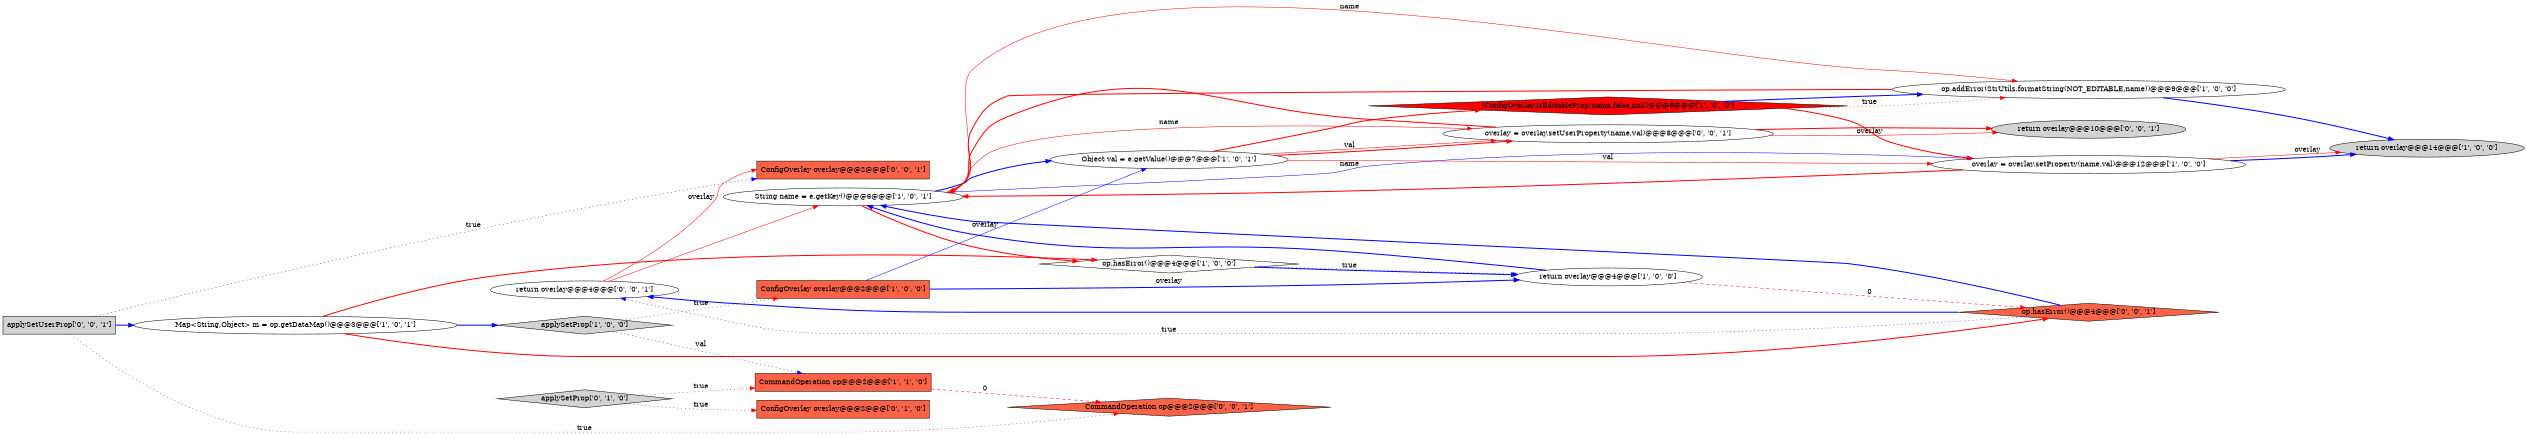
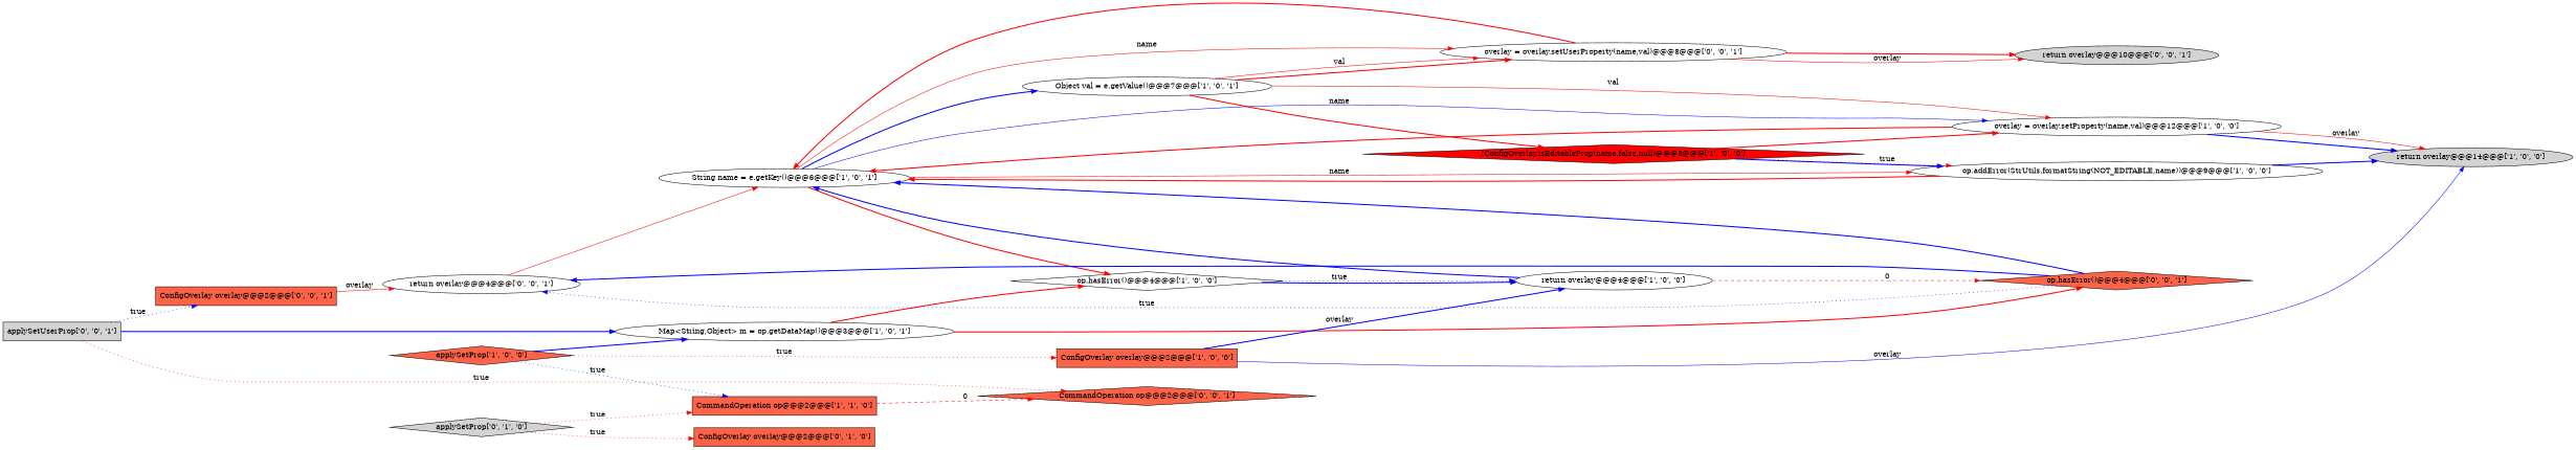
  digraph {
    rankdir=LR
    node [fillcolor=white shape=ellipse style=filled]
    edge [color=red style=bold]
    n1 [fillcolor=tomato label="ConfigOverlay overlay@@@2@@@['0', '0', '1']" shape=box]
    n2 [label="return overlay@@@4@@@['0', '0', '1']"]
    n3 [label="String name = e.getKey()@@@6@@@['1', '0', '1']"]
    n4 [fillcolor=tomato label="ConfigOverlay overlay@@@2@@@['0', '1', '0']" shape=box]
    n5 [fillcolor=lightgray label="return overlay@@@10@@@['0', '0', '1']"]
    n6 [label="overlay = overlay.setProperty(name,val)@@@12@@@['1', '0', '0']"]
    n7 [label="op.addError(StrUtils.formatString(NOT_EDITABLE,name))@@@9@@@['1', '0', '0']"]
    n8 [label="overlay = overlay.setUserProperty(name,val)@@@8@@@['0', '0', '1']"]
    n9 [label="Object val = e.getValue()@@@7@@@['1', '0', '1']"]
    n10 [label="op.hasError()@@@4@@@['1', '0', '0']" shape=diamond]
    n11 [fillcolor=lightgray label="return overlay@@@14@@@['1', '0', '0']"]
    n12 [fillcolor=red label="!ConfigOverlay.isEditableProp(name,false,null)@@@8@@@['1', '0', '0']" shape=diamond]
    n13 [label="Map<String,Object> m = op.getDataMap()@@@3@@@['1', '0', '1']"]
    n14 [fillcolor=tomato label="op.hasError()@@@4@@@['0', '0', '1']" shape=diamond]
    n15 [label="return overlay@@@4@@@['1', '0', '0']"]
    n16 [fillcolor=tomato label="CommandOperation op@@@2@@@['0', '0', '1']" shape=diamond]
    n17 [fillcolor=tomato label="CommandOperation op@@@2@@@['1', '1', '0']" shape=box]
    n18 [fillcolor=lightgray label="applySetUserProp['0', '0', '1']" shape=box]
    n19 [fillcolor=lightgray label="applySetProp['0', '1', '0']" shape=diamond]
-   n20 [fillcolor=lightgray label="applySetProp['1', '0', '0']" shape=diamond]
+   n20 [fillcolor=tomato label="applySetProp['1', '0', '0']" shape=diamond]
    n21 [fillcolor=tomato label="ConfigOverlay overlay@@@2@@@['1', '0', '0']" shape=box]
-   n2 -> n1 [label=overlay style=solid]
+   n1 -> n2 [label=overlay style=solid]
    n2 -> n3 [style=solid]
    n3 -> n6 [color=blue label=name style=solid]
    n3 -> n7 [label=name style=solid]
    n3 -> n8 [label=name style=solid]
    n3 -> n9 [color=blue]
    n3 -> n10
    n6 -> n3
    n6 -> n11 [label=overlay style=solid]
    n6 -> n11 [color=blue]
    n7 -> n3
    n7 -> n11 [color=blue]
    n8 -> n3
    n8 -> n5 [label=overlay style=solid]
    n8 -> n5
    n9 -> n6 [label=val style=solid]
    n9 -> n8 [label=val style=solid]
    n9 -> n8
    n9 -> n12
    n10 -> n15 [color=blue label=true style=dotted]
    n10 -> n15 [color=blue]
    n12 -> n6
    n12 -> n7 [color=blue]
    n12 -> n7 [label=true style=dotted]
    n13 -> n10
    n13 -> n14
    n14 -> n2 [color=blue label=true style=dotted]
    n14 -> n2 [color=blue]
    n14 -> n3 [color=blue]
    n15 -> n3 [color=blue]
    n15 -> n14 [label=0 style=dashed]
    n17 -> n16 [label=0 style=dashed]
    n18 -> n1 [color=blue label=true style=dotted]
    n18 -> n13 [color=blue]
    n18 -> n16 [label=true style=dotted]
    n19 -> n4 [label=true style=dotted]
    n19 -> n17 [label=true style=dotted]
-   n13 -> n20 [color=blue]
-   n20 -> n17 [color=blue label=val style=dotted]
+   n20 -> n13 [color=blue]
+   n20 -> n17 [color=blue label=true style=dotted]
    n20 -> n21 [label=true style=dotted]
-   n21 -> n9 [color=blue label=overlay style=solid]
+   n21 -> n11 [color=blue label=overlay style=solid]
    n21 -> n15 [color=blue label=overlay]
  }
